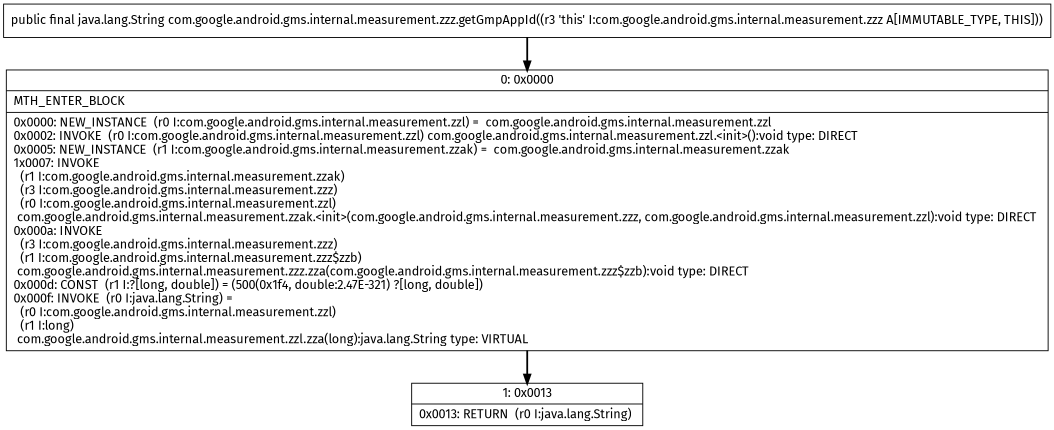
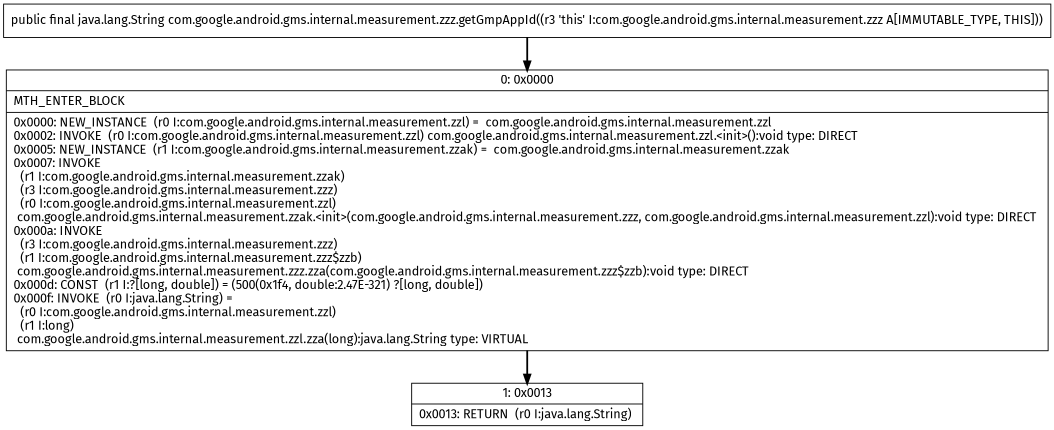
  digraph {
    fontname="Fira Sans"
    node [shape=record fontname="Fira Sans"]
    edge [style=bold fontname="Fira Sans"]
-   n1 [label="{0\:\ 0x0000|MTH_ENTER_BLOCK\l|0x0000: NEW_INSTANCE  (r0 I:com.google.android.gms.internal.measurement.zzl) =  com.google.android.gms.internal.measurement.zzl \l0x0002: INVOKE  (r0 I:com.google.android.gms.internal.measurement.zzl) com.google.android.gms.internal.measurement.zzl.\<init\>():void type: DIRECT \l0x0005: NEW_INSTANCE  (r1 I:com.google.android.gms.internal.measurement.zzak) =  com.google.android.gms.internal.measurement.zzak \l1x0007: INVOKE  \l  (r1 I:com.google.android.gms.internal.measurement.zzak)\l  (r3 I:com.google.android.gms.internal.measurement.zzz)\l  (r0 I:com.google.android.gms.internal.measurement.zzl)\l com.google.android.gms.internal.measurement.zzak.\<init\>(com.google.android.gms.internal.measurement.zzz, com.google.android.gms.internal.measurement.zzl):void type: DIRECT \l0x000a: INVOKE  \l  (r3 I:com.google.android.gms.internal.measurement.zzz)\l  (r1 I:com.google.android.gms.internal.measurement.zzz$zzb)\l com.google.android.gms.internal.measurement.zzz.zza(com.google.android.gms.internal.measurement.zzz$zzb):void type: DIRECT \l0x000d: CONST  (r1 I:?[long, double]) = (500(0x1f4, double:2.47E\-321) ?[long, double]) \l0x000f: INVOKE  (r0 I:java.lang.String) = \l  (r0 I:com.google.android.gms.internal.measurement.zzl)\l  (r1 I:long)\l com.google.android.gms.internal.measurement.zzl.zza(long):java.lang.String type: VIRTUAL \l}"]
+   n1 [label="{0\:\ 0x0000|MTH_ENTER_BLOCK\l|0x0000: NEW_INSTANCE  (r0 I:com.google.android.gms.internal.measurement.zzl) =  com.google.android.gms.internal.measurement.zzl \l0x0002: INVOKE  (r0 I:com.google.android.gms.internal.measurement.zzl) com.google.android.gms.internal.measurement.zzl.\<init\>():void type: DIRECT \l0x0005: NEW_INSTANCE  (r1 I:com.google.android.gms.internal.measurement.zzak) =  com.google.android.gms.internal.measurement.zzak \l0x0007: INVOKE  \l  (r1 I:com.google.android.gms.internal.measurement.zzak)\l  (r3 I:com.google.android.gms.internal.measurement.zzz)\l  (r0 I:com.google.android.gms.internal.measurement.zzl)\l com.google.android.gms.internal.measurement.zzak.\<init\>(com.google.android.gms.internal.measurement.zzz, com.google.android.gms.internal.measurement.zzl):void type: DIRECT \l0x000a: INVOKE  \l  (r3 I:com.google.android.gms.internal.measurement.zzz)\l  (r1 I:com.google.android.gms.internal.measurement.zzz$zzb)\l com.google.android.gms.internal.measurement.zzz.zza(com.google.android.gms.internal.measurement.zzz$zzb):void type: DIRECT \l0x000d: CONST  (r1 I:?[long, double]) = (500(0x1f4, double:2.47E\-321) ?[long, double]) \l0x000f: INVOKE  (r0 I:java.lang.String) = \l  (r0 I:com.google.android.gms.internal.measurement.zzl)\l  (r1 I:long)\l com.google.android.gms.internal.measurement.zzl.zza(long):java.lang.String type: VIRTUAL \l}"]
    n2 [label="{1\:\ 0x0013|0x0013: RETURN  (r0 I:java.lang.String) \l}"]
    n3 [label="{public final java.lang.String com.google.android.gms.internal.measurement.zzz.getGmpAppId((r3 'this' I:com.google.android.gms.internal.measurement.zzz A[IMMUTABLE_TYPE, THIS])) }"]
    n1 -> n2
    n3 -> n1
  }
